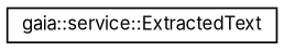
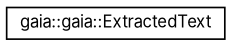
  digraph {
    rankdir=TB
    fontname=Inter
-   n1 [color=black fillcolor=white fontname=Inter fontsize=10 height=0.2 label="gaia::service::ExtractedText" shape=record style=filled width=0.4]
+   n1 [color=black fillcolor=white fontname=Inter fontsize=10 height=0.2 label="gaia::gaia::ExtractedText" shape=record style=filled width=0.4]
  }
